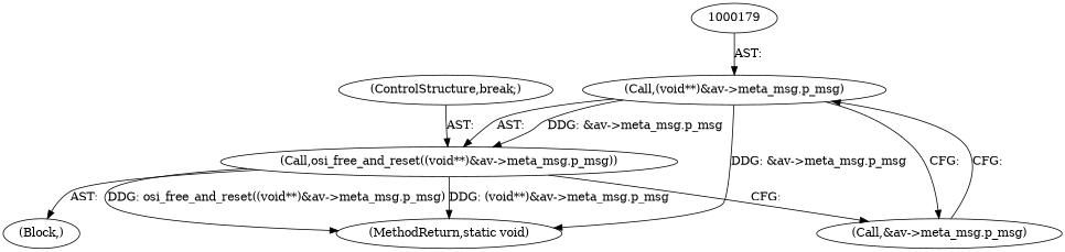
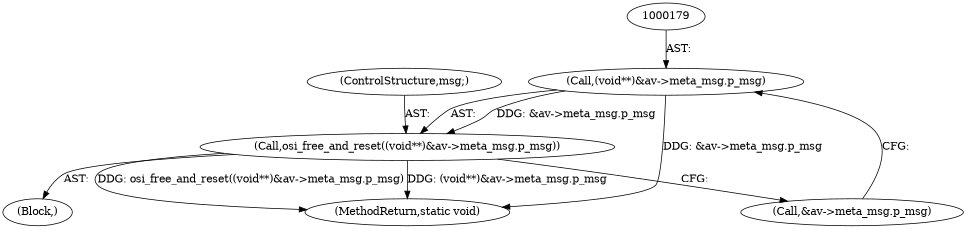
  digraph {
    n1 [label="(Call,(void**)&av->meta_msg.p_msg)"]
    n2 [label="(Call,osi_free_and_reset((void**)&av->meta_msg.p_msg))"]
    n3 [label="(MethodReturn,static void)"]
    n4 [label="(Call,&av->meta_msg.p_msg)"]
    n5 [label="(Block,)"]
-   n6 [label="(ControlStructure,break;)"]
+   n6 [label="(ControlStructure,msg;)"]
    1000179
    n1 -> n2 [label="AST: "]
    n1 -> n2 [label="DDG: &av->meta_msg.p_msg"]
    n1 -> n3 [label="DDG: &av->meta_msg.p_msg"]
-   n1 -> n4 [label="CFG: "]
    n2 -> n3 [label="DDG: (void**)&av->meta_msg.p_msg"]
    n2 -> n3 [label="DDG: osi_free_and_reset((void**)&av->meta_msg.p_msg)"]
    n2 -> n4 [label="CFG: "]
    n2 -> n5 [label="AST: "]
    n4 -> n1 [label="CFG: "]
    n6 -> n2 [label="AST: "]
    1000179 -> n1 [label="AST: "]
  }
